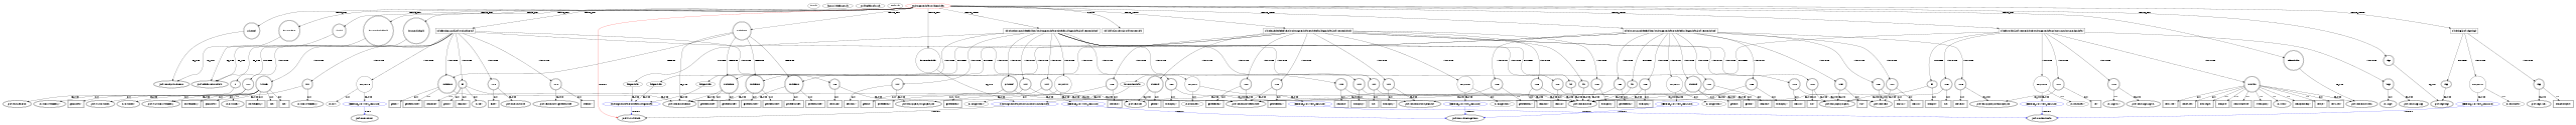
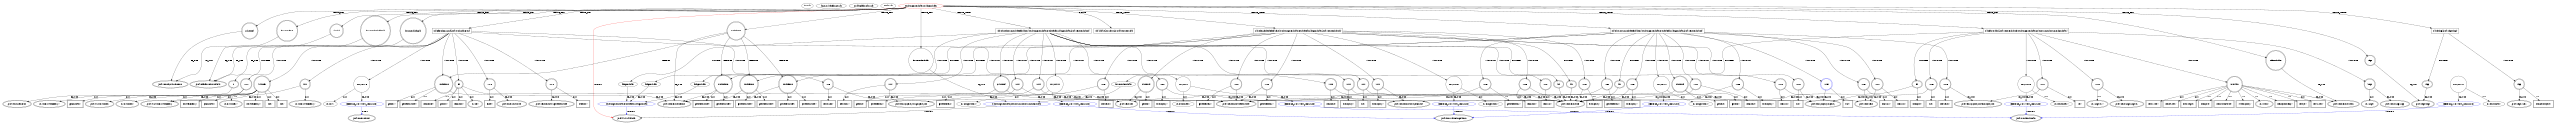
  digraph {
    fontname="Patrick Hand"
    node [fontname="Patrick Hand" isFrameworkType=true vertexType=INSIDE_CALL peripheries=2 shape=box]
    edge [fontname="Patrick Hand"]
    baseInfo [category=extension_graph graphId=2943 isAnonymous=false possibleRelation=true isFrameworkType="" vertexType="" peripheries="" shape=""]
    frameworkRelatedTypesInfo [0="javafx.fxml.Initializable" isFrameworkType="" vertexType="" peripheries="" shape=""]
    possibleCollaborationsInfo [0="2943~CLIENT_METHOD_DECLARATION-INSTANTIATION-~javafx.fxml.Initializable ~javafx.event.EventHandler ~false~true" 1="2943~CLIENT_METHOD_DECLARATION-PARAMETER_DECLARATION-FIELD_DECLARATION-~javafx.fxml.Initializable ~javafx.fxml.Initializable ~false~false" 2="2943~CLIENT_METHOD_DECLARATION-INSTANTIATION-~javafx.fxml.Initializable ~javafx.concurrent.Task ~false~true" 3="2943~CLIENT_METHOD_DECLARATION-INSTANTIATION-~javafx.fxml.Initializable ~javafx.beans.value.ChangeListener ~false~true" 4="2943~CLIENT_METHOD_DECLARATION-PARAMETER_DECLARATION-CLIENT_METHOD_DECLARATION-PARAMETER_DECLARATION-CLIENT_METHOD_DECLARATION-PARAMETER_DECLARATION-~javafx.fxml.Initializable ~javafx.fxml.Initializable ~false~false" isFrameworkType="" vertexType="" peripheries="" shape=""]
    locationInfo [contextSignature=DesktopController filePath="/hock323-eventManager/EventManager-master/src/eventManager/controller/DesktopController.java" graphId=2943 projectName="hock323-eventManager" isFrameworkType="" vertexType="" peripheries="" shape=""]
    n5 [color=red isFrameworkType=false label="eventManager.controller.DesktopController" vertexType=ROOT_CLIENT_CLASS_DECLARATION peripheries="" shape=""]
    n6 [label="javafx.fxml.Initializable" vertexType=FRAMEWORK_INTERFACE_TYPE shape=""]
    n7 [label=addEventButton shape=circle vertexType=FIELD_DECLARATION]
    n8 [label=eventTabPane shape=circle vertexType=FIELD_DECLARATION]
    n9 [label=primePanel shape=circle vertexType=FIELD_DECLARATION]
    n10 [label=stage shape=circle vertexType=FIELD_DECLARATION]
    n11 [isFrameworkType=false label=tournamentController shape=circle vertexType=FIELD_DECLARATION peripheries=""]
    n12 [label=tournamentControllerList shape=circle vertexType=FIELD_DECLARATION]
    n13 [label=tournamentDialogList shape=circle vertexType=FIELD_DECLARATION]
    n14 [label=tournamentPane shape=circle vertexType=FIELD_DECLARATION]
    n15 [label=visorList shape=circle vertexType=FIELD_DECLARATION]
    n16 [isFrameworkType=false label="void initialize(java.net.URL,java.util.ResourceBundle)" vertexType=OVERRIDING_METHOD_DECLARATION peripheries=""]
    n17 [isFrameworkType=false label="void addEventCommand(javafx.event.ActionEvent)" vertexType=CLIENT_METHOD_DECLARATION peripheries=""]
    n18 [isFrameworkType=false label="void setSavedTournamentSelectedListener(eventManager.controller.EventSelectionDialogController,javafx.scene.control.Tab)" vertexType=CLIENT_METHOD_DECLARATION peripheries=""]
    n19 [isFrameworkType=false label="void setTemplateSelectedListener(eventManager.controller.EventSelectionDialogController,javafx.scene.control.Tab)" vertexType=CLIENT_METHOD_DECLARATION peripheries=""]
    n20 [isFrameworkType=false label="void setNewTournamentSelectedListener(eventManager.controller.EventSelectionDialogController,javafx.scene.control.Tab)" vertexType=CLIENT_METHOD_DECLARATION peripheries=""]
    n21 [isFrameworkType=false label="void addSaveButton(javafx.scene.control.Tab,eventManager.controller.pokerTournament.TournamentController)" vertexType=CLIENT_METHOD_DECLARATION peripheries=""]
    n22 [isFrameworkType=false label="void setStage(javafx.stage.Stage)" vertexType=CLIENT_METHOD_DECLARATION peripheries=""]
    n23 [label="javafx.scene.control.Button" vertexType=FRAMEWORK_CLASS_TYPE shape=""]
    n24 [label="javafx.scene.control.TabPane" vertexType=FRAMEWORK_CLASS_TYPE shape=""]
    n25 [label=eventTabPane shape=circle vertexType=VARIABLE_EXPRESION]
    n26 [label=eventTabPane shape=circle vertexType=VARIABLE_EXPRESION]
    n27 [label=eventTabPane shape=circle vertexType=VARIABLE_EXPRESION]
    n28 [label=eventTabPane shape=circle vertexType=VARIABLE_EXPRESION]
    n29 [label="javafx.scene.layout.AnchorPane" vertexType=FRAMEWORK_CLASS_TYPE shape=""]
    n30 [label="javafx.stage.Stage" vertexType=FRAMEWORK_CLASS_TYPE shape=""]
    n31 [color=blue isFrameworkType=false label="eventManager.controller.pokerTournament.TournamentController" vertexType=REFERENCE_CLIENT_CLASS_DECLARATION peripheries="" shape=""]
    n32 [label="javafx.collections.ObservableList" vertexType=FRAMEWORK_INTERFACE_TYPE shape=""]
    n33 [label=e vertexType=PARAMETER_DECLARATION shape=""]
    n34 [label=fxmlLoader shape=circle vertexType=VARIABLE_EXPRESION]
    n35 [label=URL2 shape=circle vertexType=VARIABLE_EXPRESION]
    n36 [label=VAR5 shape=circle vertexType=VARIABLE_EXPRESION]
    n37 [label=tab shape=circle vertexType=VARIABLE_EXPRESION]
    n38 [isFrameworkType=false label=anonymous8 shape=circle vertexType=VARIABLE_EXPRESION peripheries=""]
    n39 [label=VAR10 shape=circle vertexType=VARIABLE_EXPRESION]
    n40 [label=VAR13 shape=circle vertexType=VARIABLE_EXPRESION]
    n41 [isFrameworkType=false label=anonymous15 shape=circle vertexType=VARIABLE_EXPRESION peripheries=""]
    n42 [label=VAR18 shape=circle vertexType=VARIABLE_EXPRESION]
    n43 [isFrameworkType=false label=dialogController vertexType=PARAMETER_DECLARATION peripheries="" shape=""]
    n44 [label=tab vertexType=PARAMETER_DECLARATION shape=""]
    n45 [label=VAR21 shape=circle vertexType=VARIABLE_EXPRESION]
    n46 [isFrameworkType=false label=anonymous22 shape=circle vertexType=VARIABLE_EXPRESION peripheries=""]
    n47 [label=VAR23 shape=circle vertexType=VARIABLE_EXPRESION]
    n48 [label=VAR24 shape=circle vertexType=VARIABLE_EXPRESION]
    n49 [label=VAR26 shape=circle vertexType=VARIABLE_EXPRESION]
    n50 [label=VAR27 shape=circle vertexType=VARIABLE_EXPRESION]
    n51 [label=VAR28 shape=circle vertexType=VARIABLE_EXPRESION]
    n52 [label=VAR30 shape=circle vertexType=VARIABLE_EXPRESION]
    n53 [label=VAR31 shape=circle vertexType=VARIABLE_EXPRESION]
    n54 [label=primePanel shape=circle vertexType=VARIABLE_EXPRESION]
    n55 [isFrameworkType=false label=dialogController vertexType=PARAMETER_DECLARATION peripheries="" shape=""]
    n56 [label=tab vertexType=PARAMETER_DECLARATION shape=""]
    n57 [label=VAR33 shape=circle vertexType=VARIABLE_EXPRESION]
    n58 [isFrameworkType=false label=anonymous34 shape=circle vertexType=VARIABLE_EXPRESION peripheries=""]
    n59 [label=VAR35 shape=circle vertexType=VARIABLE_EXPRESION]
    n60 [label=VAR36 shape=circle vertexType=VARIABLE_EXPRESION]
    n61 [label=VAR38 shape=circle vertexType=VARIABLE_EXPRESION]
    n62 [label=VAR39 shape=circle vertexType=VARIABLE_EXPRESION]
    n63 [label=VAR40 shape=circle vertexType=VARIABLE_EXPRESION]
    n64 [label=VAR42 shape=circle vertexType=VARIABLE_EXPRESION]
    n65 [label=VAR43 shape=circle vertexType=VARIABLE_EXPRESION]
    n66 [label=primePanel shape=circle vertexType=VARIABLE_EXPRESION]
    n67 [isFrameworkType=false label=dialogController vertexType=PARAMETER_DECLARATION peripheries="" shape=""]
    n68 [label=tab vertexType=PARAMETER_DECLARATION shape=""]
    n69 [label=VAR45 shape=circle vertexType=VARIABLE_EXPRESION]
    n70 [isFrameworkType=false label=anonymous46 shape=circle vertexType=VARIABLE_EXPRESION peripheries=""]
    n71 [label=VAR47 shape=circle vertexType=VARIABLE_EXPRESION]
    n72 [label=primePanel shape=circle vertexType=VARIABLE_EXPRESION]
    n73 [label=VAR49 shape=circle vertexType=VARIABLE_EXPRESION]
    n74 [label=VAR50 shape=circle vertexType=VARIABLE_EXPRESION]
-   n75 [label=VAR52 shape=circle vertexType=VARIABLE_EXPRESION]
+   n75 [label=VAR52 shape=circle vertexType=VARIABLE_EXPRESION color=blue]
    n76 [label=VAR53 shape=circle vertexType=VARIABLE_EXPRESION]
    n77 [label=VAR54 shape=circle vertexType=VARIABLE_EXPRESION]
    n78 [label=VAR56 shape=circle vertexType=VARIABLE_EXPRESION]
    n79 [label=VAR57 shape=circle vertexType=VARIABLE_EXPRESION]
    n80 [label=tab vertexType=PARAMETER_DECLARATION shape=""]
    n81 [isFrameworkType=false label=tournamentController vertexType=PARAMETER_DECLARATION peripheries="" shape=""]
    n82 [label=saveButton shape=circle vertexType=VARIABLE_EXPRESION]
    n83 [label=image shape=circle vertexType=VARIABLE_EXPRESION]
    n84 [label=VAR70 shape=circle vertexType=VARIABLE_EXPRESION]
    n85 [isFrameworkType=false label=anonymous73 shape=circle vertexType=VARIABLE_EXPRESION peripheries=""]
    n86 [label=VAR74 shape=circle vertexType=VARIABLE_EXPRESION]
    n87 [label=VAR75 shape=circle vertexType=VARIABLE_EXPRESION]
    n88 [label=stage vertexType=PARAMETER_DECLARATION shape=""]
    n89 [label=stage shape=circle vertexType=VARIABLE_EXPRESION]
    n90 [isFrameworkType=false label=anonymous78 shape=circle vertexType=VARIABLE_EXPRESION peripheries=""]
    n91 [label="getTabs()"]
    n92 [label="getSelectionModel()"]
    n93 [label="getSelectionModel()"]
    n94 [label="getSelectionModel()"]
    n95 [label="getSelectionModel()"]
    n96 [label="getSelectionModel()"]
    n97 [label="getSelectionModel()"]
    n98 [label="getSelectionModel()"]
    n99 [label="javafx.event.ActionEvent" vertexType=FRAMEWORK_CLASS_TYPE shape=""]
    n100 [label="javafx.fxml.FXMLLoader" vertexType=FRAMEWORK_CLASS_TYPE shape=""]
    n101 [label="new FXMLLoader()" vertexType=CONSTRUCTOR_CALL shape=""]
    n102 [label="setBuilderFactory()"]
    n103 [label="load()"]
    n104 [label="getController()"]
    n105 [label="new FXMLLoader()" vertexType=CONSTRUCTOR_CALL shape=""]
    n106 [label="setBuilderFactory()"]
    n107 [label="load()"]
    n108 [label="getController()"]
    n109 [label="javafx.fxml.JavaFXBuilderFactory" vertexType=FRAMEWORK_CLASS_TYPE shape=""]
    n110 [label="new JavaFXBuilderFactory()" vertexType=CONSTRUCTOR_CALL shape=""]
    n111 [label="javafx.scene.Node" vertexType=FRAMEWORK_CLASS_TYPE shape=""]
    n112 [label="setUserData()"]
    n113 [label="javafx.scene.control.Tab" vertexType=FRAMEWORK_CLASS_TYPE shape=""]
    n114 [label="new Tab()" vertexType=CONSTRUCTOR_CALL shape=""]
    n115 [label="setOnClosed()"]
    n116 [label="getText()"]
    n117 [label="setContent()"]
    n118 [color=blue isFrameworkType=false label=REFERENCE_ANONYMOUS_DECLARATION vertexType=REFERENCE_ANONYMOUS_DECLARATION peripheries="" shape=""]
    n119 [isFrameworkType=false label="new EventHandler()" vertexType=CONSTRUCTOR_CALL peripheries="" shape=""]
    n120 [label="javafx.concurrent.Service" vertexType=FRAMEWORK_CLASS_TYPE shape=""]
    n121 [label="cancel()"]
    n122 [label="javafx.scene.control.SingleSelectionModel" vertexType=FRAMEWORK_CLASS_TYPE shape=""]
    n123 [label="selectLast()"]
    n124 [color=blue isFrameworkType=false label=REFERENCE_ANONYMOUS_DECLARATION vertexType=REFERENCE_ANONYMOUS_DECLARATION peripheries="" shape=""]
    n125 [isFrameworkType=false label="new Task()" vertexType=CONSTRUCTOR_CALL peripheries="" shape=""]
    n126 [label="new JavaFXBuilderFactory()" vertexType=CONSTRUCTOR_CALL shape=""]
    n127 [label="javafx.event.EventHandler" vertexType=FRAMEWORK_INTERFACE_TYPE shape=""]
    n128 [label="javafx.concurrent.Task" vertexType=FRAMEWORK_CLASS_TYPE shape=""]
    n129 [color=blue isFrameworkType=false label="eventManager.controller.EventSelectionDialogController" vertexType=REFERENCE_CLIENT_CLASS_DECLARATION peripheries="" shape=""]
    n130 [label="javafx.beans.property.StringPropertyBase" vertexType=FRAMEWORK_CLASS_TYPE shape=""]
    n131 [label="addListener()"]
    n132 [color=blue isFrameworkType=false label=REFERENCE_ANONYMOUS_DECLARATION vertexType=REFERENCE_ANONYMOUS_DECLARATION peripheries="" shape=""]
    n133 [isFrameworkType=false label="new ChangeListener()" vertexType=CONSTRUCTOR_CALL peripheries="" shape=""]
    n134 [label="setContent()"]
    n135 [label="javafx.scene.control.SelectionModel" vertexType=FRAMEWORK_CLASS_TYPE shape=""]
    n136 [label="getSelectedItem()"]
    n137 [label="javafx.beans.property.Property" vertexType=FRAMEWORK_INTERFACE_TYPE shape=""]
    n138 [label="bind()"]
    n139 [label="textProperty()"]
    n140 [label="getSelectedItem()"]
    n141 [label="javafx.scene.control.TextInputControl" vertexType=FRAMEWORK_CLASS_TYPE shape=""]
    n142 [label="textProperty()"]
    n143 [label="javafx.scene.Scene" vertexType=FRAMEWORK_CLASS_TYPE shape=""]
    n144 [label="setCursor()"]
    n145 [label="getScene()"]
    n146 [label="javafx.beans.value.ChangeListener" vertexType=FRAMEWORK_INTERFACE_TYPE shape=""]
    n147 [label="addListener()"]
    n148 [color=blue isFrameworkType=false label=REFERENCE_ANONYMOUS_DECLARATION vertexType=REFERENCE_ANONYMOUS_DECLARATION peripheries="" shape=""]
    n149 [isFrameworkType=false label="new ChangeListener()" vertexType=CONSTRUCTOR_CALL peripheries="" shape=""]
    n150 [label="setContent()"]
    n151 [label="getSelectedItem()"]
    n152 [label="bind()"]
    n153 [label="textProperty()"]
    n154 [label="getSelectedItem()"]
    n155 [label="textProperty()"]
    n156 [label="setCursor()"]
    n157 [label="getScene()"]
    n158 [label="javafx.beans.property.BooleanPropertyBase" vertexType=FRAMEWORK_CLASS_TYPE shape=""]
    n159 [label="addListener()"]
    n160 [color=blue isFrameworkType=false label=REFERENCE_ANONYMOUS_DECLARATION vertexType=REFERENCE_ANONYMOUS_DECLARATION peripheries="" shape=""]
    n161 [isFrameworkType=false label="new ChangeListener()" vertexType=CONSTRUCTOR_CALL peripheries="" shape=""]
    n162 [label="setCursor()"]
    n163 [label="getScene()"]
    n164 [label="getScene()"]
    n165 [label="setContent()"]
    n166 [label="getSelectedItem()"]
    n167 [label="bind()"]
    n168 [label="textProperty()"]
    n169 [label="getSelectedItem()"]
    n170 [label="textProperty()"]
    n171 [label="setCursor()"]
    n172 [label="setGraphic()"]
    n173 [label="new Button()" vertexType=CONSTRUCTOR_CALL shape=""]
    n174 [label="setGraphicTextGap()"]
    n175 [label="setStyle()"]
    n176 [label="setMinWidth()"]
    n177 [label="setMaxWidth()"]
    n178 [label="setPrefWidth()"]
    n179 [label="setMaxHeight()"]
    n180 [label="setGraphic()"]
    n181 [label="setOnMouseClicked()"]
    n182 [label="visibleProperty()"]
    n183 [label="javafx.scene.image.Image" vertexType=FRAMEWORK_CLASS_TYPE shape=""]
    n184 [label="new Image()" vertexType=CONSTRUCTOR_CALL shape=""]
    n185 [label="javafx.scene.image.ImageView" vertexType=FRAMEWORK_CLASS_TYPE shape=""]
    n186 [label="new ImageView()" vertexType=CONSTRUCTOR_CALL shape=""]
    n187 [color=blue isFrameworkType=false label=REFERENCE_ANONYMOUS_DECLARATION vertexType=REFERENCE_ANONYMOUS_DECLARATION peripheries="" shape=""]
    n188 [isFrameworkType=false label="new EventHandler()" vertexType=CONSTRUCTOR_CALL peripheries="" shape=""]
    n189 [label="set()"]
    n190 [label="bind()"]
    n191 [label="javafx.stage.Window" vertexType=FRAMEWORK_CLASS_TYPE shape=""]
    n192 [label="setOnCloseRequest()"]
    n193 [color=blue isFrameworkType=false label=REFERENCE_ANONYMOUS_DECLARATION vertexType=REFERENCE_ANONYMOUS_DECLARATION peripheries="" shape=""]
    n194 [isFrameworkType=false label="new EventHandler()" vertexType=CONSTRUCTOR_CALL peripheries="" shape=""]
    n5 -> n6 [color=red label=IMPLEMENT]
    n5 -> n7 [label=DECLARE_FIELD]
    n5 -> n8 [label=DECLARE_FIELD]
    n5 -> n9 [label=DECLARE_FIELD]
    n5 -> n10 [label=DECLARE_FIELD]
    n5 -> n11 [label=DECLARE_FIELD]
    n5 -> n12 [label=DECLARE_FIELD]
    n5 -> n13 [label=DECLARE_FIELD]
    n5 -> n14 [label=DECLARE_FIELD]
    n5 -> n15 [label=DECLARE_FIELD]
    n5 -> n16 [label=OVERRIDE]
    n5 -> n17 [label=DECLARE_FIELD]
    n5 -> n18 [label=DECLARE_METHOD]
    n5 -> n19 [label=DECLARE_METHOD]
    n5 -> n20 [label=DECLARE_METHOD]
    n5 -> n21 [label=DECLARE_METHOD]
    n5 -> n22 [label=DECLARE_METHOD]
    n7 -> n23 [label=OF_TYPE]
    n8 -> n24 [label=OF_TYPE]
    n8 -> n25 [label=REFERENCE]
    n8 -> n26 [label=REFERENCE]
    n8 -> n27 [label=REFERENCE]
    n8 -> n28 [label=REFERENCE]
    n9 -> n29 [label=OF_TYPE]
    n10 -> n30 [label=OF_TYPE]
    n11 -> n31 [label=OF_TYPE]
    n12 -> n32 [label=OF_TYPE]
    n13 -> n32 [label=OF_TYPE]
    n14 -> n29 [label=OF_TYPE]
    n15 -> n32 [label=OF_TYPE]
    n17 -> n25 [label=INSTANTIATE]
    n17 -> n33 [label=PARAMETER]
    n17 -> n34 [label=INSTANTIATE]
    n17 -> n35 [label=INSTANTIATE]
    n17 -> n36 [label=INSTANTIATE]
    n17 -> n37 [label=INSTANTIATE]
    n17 -> n38 [label=INSTANTIATE]
    n17 -> n39 [label=INSTANTIATE]
    n17 -> n40 [label=INSTANTIATE]
    n17 -> n41 [label=INSTANTIATE]
    n17 -> n42 [label=INSTANTIATE]
    n18 -> n26 [label=INSTANTIATE]
    n18 -> n43 [label=PARAMETER]
    n18 -> n44 [label=PARAMETER]
    n18 -> n45 [label=INSTANTIATE]
    n18 -> n46 [label=INSTANTIATE]
    n18 -> n47 [label=INSTANTIATE]
    n18 -> n48 [label=INSTANTIATE]
    n18 -> n49 [label=INSTANTIATE]
    n18 -> n50 [label=INSTANTIATE]
    n18 -> n51 [label=INSTANTIATE]
    n18 -> n52 [label=INSTANTIATE]
    n18 -> n53 [label=INSTANTIATE]
    n18 -> n54 [label=INSTANTIATE]
    n19 -> n27 [label=INSTANTIATE]
    n19 -> n55 [label=PARAMETER]
    n19 -> n56 [label=PARAMETER]
    n19 -> n57 [label=INSTANTIATE]
    n19 -> n58 [label=INSTANTIATE]
    n19 -> n59 [label=INSTANTIATE]
    n19 -> n60 [label=INSTANTIATE]
    n19 -> n61 [label=INSTANTIATE]
    n19 -> n62 [label=INSTANTIATE]
    n19 -> n63 [label=INSTANTIATE]
    n19 -> n64 [label=INSTANTIATE]
    n19 -> n65 [label=INSTANTIATE]
    n19 -> n66 [label=INSTANTIATE]
    n20 -> n28 [label=INSTANTIATE]
    n20 -> n67 [label=PARAMETER]
    n20 -> n68 [label=PARAMETER]
    n20 -> n69 [label=INSTANTIATE]
    n20 -> n70 [label=INSTANTIATE]
    n20 -> n71 [label=INSTANTIATE]
    n20 -> n72 [label=INSTANTIATE]
    n20 -> n73 [label=INSTANTIATE]
    n20 -> n74 [label=INSTANTIATE]
    n20 -> n75 [label=INSTANTIATE]
    n20 -> n76 [label=INSTANTIATE]
    n20 -> n77 [label=INSTANTIATE]
    n20 -> n78 [label=INSTANTIATE]
    n20 -> n79 [label=INSTANTIATE]
    n21 -> n80 [label=PARAMETER]
    n21 -> n81 [label=PARAMETER]
    n21 -> n82 [label=INSTANTIATE]
    n21 -> n83 [label=INSTANTIATE]
    n21 -> n84 [label=INSTANTIATE]
    n21 -> n85 [label=INSTANTIATE]
    n21 -> n86 [label=INSTANTIATE]
    n21 -> n87 [label=INSTANTIATE]
    n22 -> n88 [label=PARAMETER]
    n22 -> n89 [label=INSTANTIATE]
-   n22 -> n90 [label=INSTANTIATE]
    n25 -> n24 [label=OF_TYPE]
    n25 -> n91 [label=CALL]
    n25 -> n92 [label=CALL]
    n26 -> n24 [label=OF_TYPE]
    n26 -> n93 [label=CALL]
    n26 -> n94 [label=CALL]
    n27 -> n24 [label=OF_TYPE]
    n27 -> n95 [label=CALL]
    n27 -> n96 [label=CALL]
    n28 -> n24 [label=OF_TYPE]
    n28 -> n97 [label=CALL]
    n28 -> n98 [label=CALL]
    n31 -> n6 [color=black label=IMPLEMENT]
    n33 -> n99 [label=OF_TYPE]
    n34 -> n100 [label=OF_TYPE]
    n34 -> n101 [label=CALL]
    n34 -> n102 [label=CALL]
    n34 -> n103 [label=CALL]
    n34 -> n104 [label=CALL]
    n34 -> n105 [label=CALL]
    n34 -> n106 [label=CALL]
    n34 -> n107 [label=CALL]
    n34 -> n108 [label=CALL]
    n35 -> n109 [label=OF_TYPE]
    n35 -> n110 [label=CALL]
    n36 -> n111 [label=OF_TYPE]
    n36 -> n112 [label=CALL]
    n37 -> n113 [label=OF_TYPE]
    n37 -> n114 [label=CALL]
    n37 -> n115 [label=CALL]
    n37 -> n116 [label=CALL]
    n37 -> n117 [label=CALL]
    n38 -> n118 [label=OF_TYPE]
    n38 -> n119 [label=CALL]
    n39 -> n120 [label=OF_TYPE]
    n39 -> n121 [label=CALL]
    n40 -> n122 [label=OF_TYPE]
    n40 -> n123 [label=CALL]
    n41 -> n124 [label=OF_TYPE]
    n41 -> n125 [label=CALL]
    n42 -> n109 [label=OF_TYPE]
    n42 -> n126 [label=CALL]
    n43 -> n129 [label=OF_TYPE]
    n44 -> n113 [label=OF_TYPE]
    n45 -> n130 [label=OF_TYPE]
    n45 -> n131 [label=CALL]
    n46 -> n132 [label=OF_TYPE]
    n46 -> n133 [label=CALL]
    n47 -> n113 [label=OF_TYPE]
    n47 -> n134 [label=CALL]
    n48 -> n135 [label=OF_TYPE]
    n48 -> n136 [label=CALL]
    n49 -> n137 [label=OF_TYPE]
    n49 -> n138 [label=CALL]
    n50 -> n113 [label=OF_TYPE]
    n50 -> n139 [label=CALL]
    n51 -> n135 [label=OF_TYPE]
    n51 -> n140 [label=CALL]
    n52 -> n141 [label=OF_TYPE]
    n52 -> n142 [label=CALL]
-   n53 -> n143 [label=OF_TYPE]
    n53 -> n144 [label=CALL]
    n54 -> n111 [label=OF_TYPE]
    n54 -> n145 [label=CALL]
    n55 -> n129 [label=OF_TYPE]
    n56 -> n113 [label=OF_TYPE]
    n57 -> n130 [label=OF_TYPE]
    n57 -> n147 [label=CALL]
    n58 -> n148 [label=OF_TYPE]
    n58 -> n149 [label=CALL]
    n59 -> n113 [label=OF_TYPE]
    n59 -> n150 [label=CALL]
    n60 -> n135 [label=OF_TYPE]
    n60 -> n151 [label=CALL]
    n61 -> n137 [label=OF_TYPE]
    n61 -> n152 [label=CALL]
    n62 -> n113 [label=OF_TYPE]
    n62 -> n153 [label=CALL]
    n63 -> n135 [label=OF_TYPE]
    n63 -> n154 [label=CALL]
    n64 -> n141 [label=OF_TYPE]
    n64 -> n155 [label=CALL]
    n65 -> n143 [label=OF_TYPE]
    n65 -> n156 [label=CALL]
    n66 -> n111 [label=OF_TYPE]
    n66 -> n157 [label=CALL]
    n67 -> n129 [label=OF_TYPE]
    n68 -> n113 [label=OF_TYPE]
    n69 -> n158 [label=OF_TYPE]
    n69 -> n159 [label=CALL]
    n70 -> n160 [label=OF_TYPE]
    n70 -> n161 [label=CALL]
    n71 -> n143 [label=OF_TYPE]
    n71 -> n162 [label=CALL]
    n72 -> n111 [label=OF_TYPE]
    n72 -> n163 [label=CALL]
    n72 -> n164 [label=CALL]
    n73 -> n113 [label=OF_TYPE]
    n73 -> n165 [label=CALL]
    n74 -> n135 [label=OF_TYPE]
    n74 -> n166 [label=CALL]
    n75 -> n137 [label=OF_TYPE]
    n75 -> n167 [label=CALL]
    n76 -> n113 [label=OF_TYPE]
    n76 -> n168 [label=CALL]
    n77 -> n135 [label=OF_TYPE]
    n77 -> n169 [label=CALL]
    n78 -> n141 [label=OF_TYPE]
    n78 -> n170 [label=CALL]
    n79 -> n143 [label=OF_TYPE]
    n79 -> n171 [label=CALL]
    n80 -> n113 [label=OF_TYPE]
    n80 -> n172 [label=CALL]
    n81 -> n31 [label=OF_TYPE]
    n82 -> n23 [label=OF_TYPE]
    n82 -> n173 [label=CALL]
    n82 -> n174 [label=CALL]
    n82 -> n175 [label=CALL]
    n82 -> n176 [label=CALL]
    n82 -> n177 [label=CALL]
    n82 -> n178 [label=CALL]
    n82 -> n179 [label=CALL]
    n82 -> n180 [label=CALL]
    n82 -> n181 [label=CALL]
    n82 -> n182 [label=CALL]
    n83 -> n183 [label=OF_TYPE]
    n83 -> n184 [label=CALL]
    n84 -> n185 [label=OF_TYPE]
    n84 -> n186 [label=CALL]
    n85 -> n187 [label=OF_TYPE]
    n85 -> n188 [label=CALL]
    n86 -> n158 [label=OF_TYPE]
    n86 -> n189 [label=CALL]
    n87 -> n137 [label=OF_TYPE]
    n87 -> n190 [label=CALL]
    n88 -> n30 [label=OF_TYPE]
    n89 -> n191 [label=OF_TYPE]
    n89 -> n192 [label=CALL]
    n90 -> n193 [label=OF_TYPE]
    n90 -> n194 [label=CALL]
    n118 -> n127 [color=blue label=IMPLEMENT]
    n124 -> n128 [color=blue label=EXTEND]
    n129 -> n6 [color=blue label=IMPLEMENT]
    n132 -> n146 [color=blue label=IMPLEMENT]
    n148 -> n146 [color=blue label=IMPLEMENT]
    n160 -> n146 [color=blue label=IMPLEMENT]
    n187 -> n127 [color=blue label=IMPLEMENT]
    n193 -> n127 [color=blue label=IMPLEMENT]
  }
